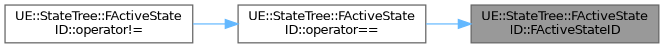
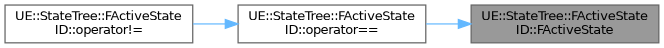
  digraph {
    rankdir=RL
    node [color=grey40 fillcolor=white fontname=Helvetica fontsize=10 shape=box style=filled]
    edge [color=steelblue1 dir=back fontname=Helvetica fontsize=10 labelfontname=Helvetica labelfontsize=10 style=solid]
-   n1 [color=gray40 fillcolor=grey60 fontcolor=black height=0.2 label="UE::StateTree::FActiveState\lID::FActiveStateID" width=0.4]
+   n1 [color=gray40 fillcolor=grey60 fontcolor=black height=0.2 label="UE::StateTree::FActiveState\lID::FActiveState" width=0.4]
    n2 [height=0.2 label="UE::StateTree::FActiveState\lID::operator==" width=0.4]
    n3 [height=0.2 label="UE::StateTree::FActiveState\lID::operator!=" width=0.4]
    n1 -> n2
    n2 -> n3
  }
